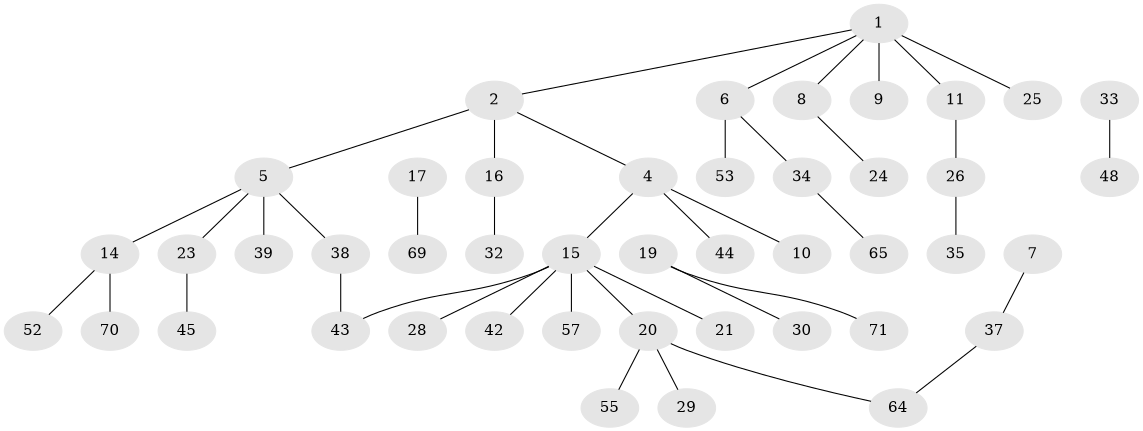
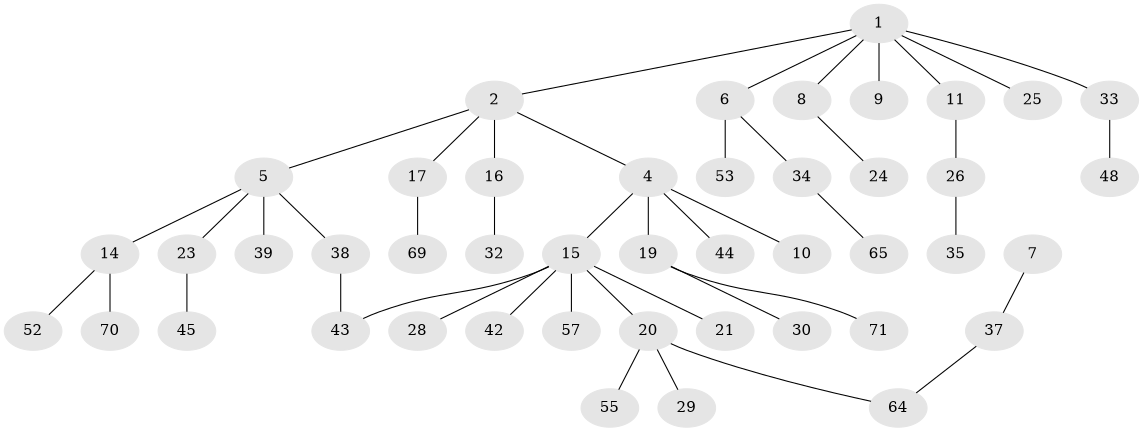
  graph {
    node [color=gray90 style=filled]
    1 [super="+3"]
    2 [super="+54"]
    6
    8 [super="+62"]
    9
    11
    25 [super="+41"]
    33 [super="+68"]
    4 [super="+13"]
    5 [super="+12"]
    17 [super="+67"]
    16 [super="+27"]
    34 [super="+49"]
    53
    37 [super="+56"]
    7
    24
    26 [super="+61"]
    48
    10
    15 [super="+18"]
    19 [super="+51"]
    44
    14 [super="+40"]
    23
    38
    39 [super="+72"]
    69
    20 [super="+22"]
    21
    28
    42 [super="+46"]
    43 [super="+63"]
    57 [super="+73"]
    30
    71
    52
    70
    32 [super="+36"]
    45 [super="+59"]
    65
    64 [super="+66"]
    35
    29 [super="+31"]
    55
    1 -- 2
    1 -- 6
    1 -- 8
    1 -- 9
    1 -- 11
    1 -- 25
+   1 -- 33
    2 -- 4
    2 -- 5
+   2 -- 17
    2 -- 16
    6 -- 34
    6 -- 53
    8 -- 24
    11 -- 26
    33 -- 48
    4 -- 10
    4 -- 15
+   4 -- 19
    4 -- 44
    5 -- 14
    5 -- 23
    5 -- 38
    5 -- 39
    17 -- 69
    16 -- 32
    34 -- 65
    37 -- 64
    7 -- 37
    26 -- 35
    15 -- 20
    15 -- 21
    15 -- 28
    15 -- 42
    15 -- 43
    15 -- 57
    19 -- 30
    19 -- 71
    14 -- 52
    14 -- 70
    23 -- 45
    38 -- 43
    20 -- 64
    20 -- 29
    20 -- 55
  }
